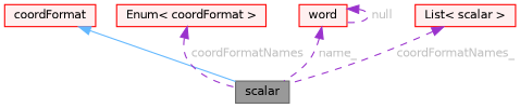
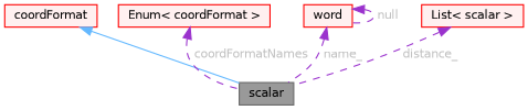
  digraph {
    node [color=red fillcolor="#FFF0F0" fontname=Helvetica fontsize=10 shape=box style=filled]
    edge [color=darkorchid3 dir=back fontname=Helvetica fontsize=10 labelfontname=Helvetica labelfontsize=10 style=dashed fontcolor=grey]
    n1 [color=gray40 fillcolor=grey60 fontcolor=black height=0.2 label=scalar width=0.4]
    n2 [height=0.2 label=coordFormat width=0.4]
    n3 [height=0.2 label="Enum\< coordFormat \>" width=0.4]
    n4 [height=0.2 label=word width=0.4]
    n5 [height=0.2 label="List\< scalar \>" width=0.4]
    n2 -> n1 [color=steelblue1 style=solid fontcolor=""]
    n3 -> n1 [label=" coordFormatNames"]
    n4 -> n1 [label=" name_"]
    n4 -> n4 [label=" null"]
-   n5 -> n1 [label=" coordFormatNames_"]
+   n5 -> n1 [label=" distance_"]
  }
